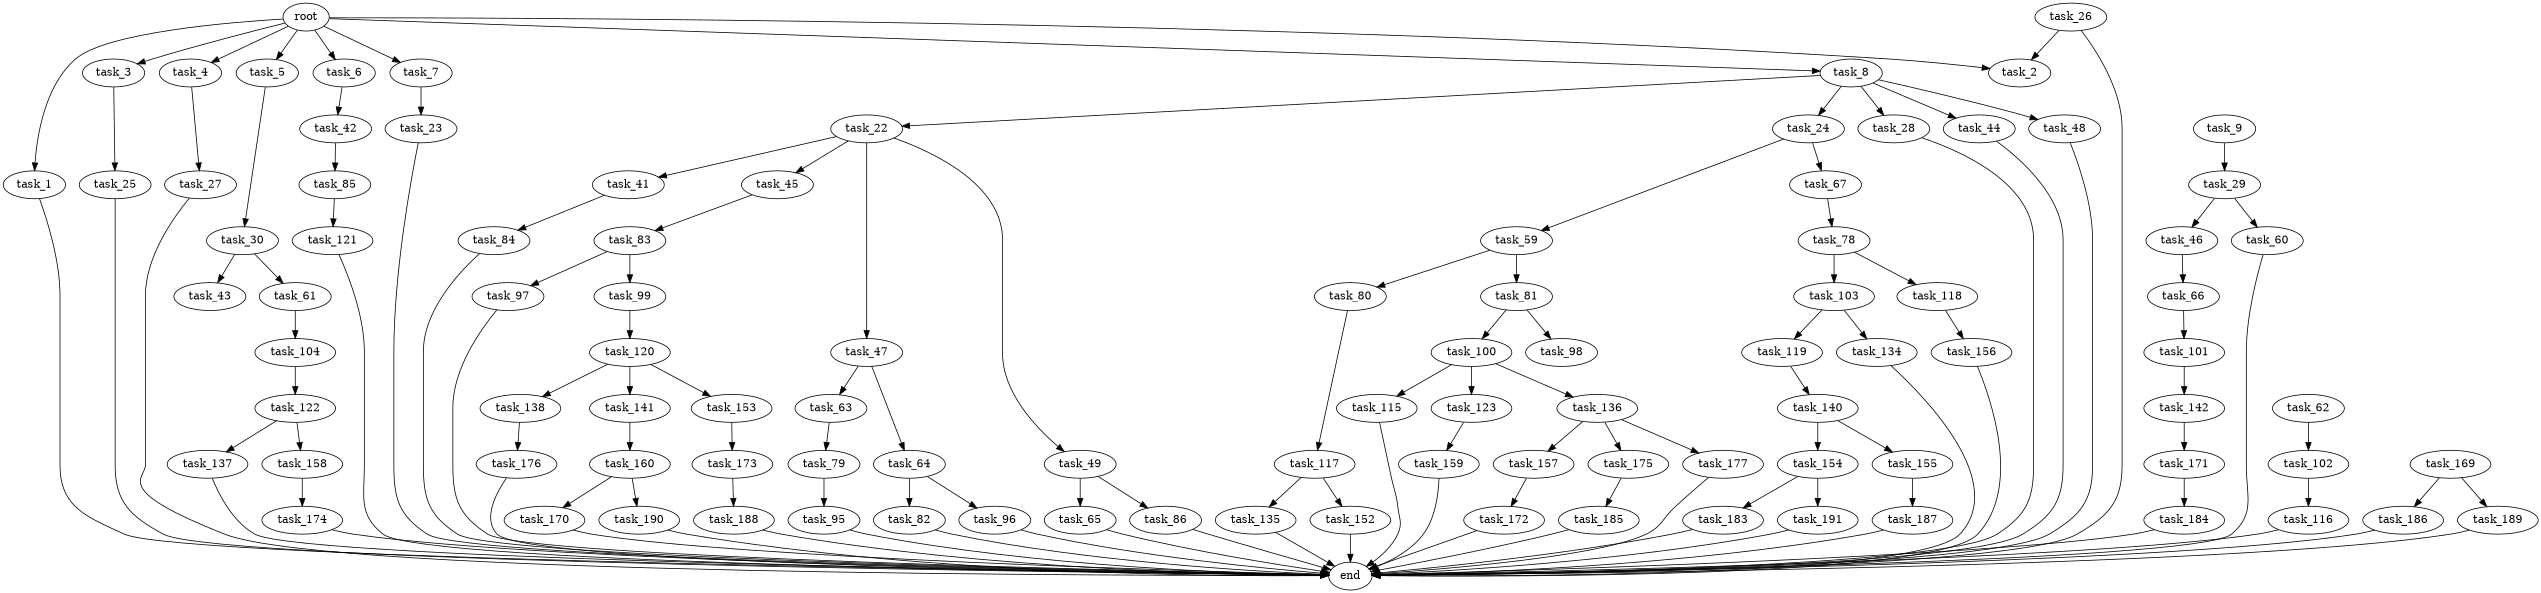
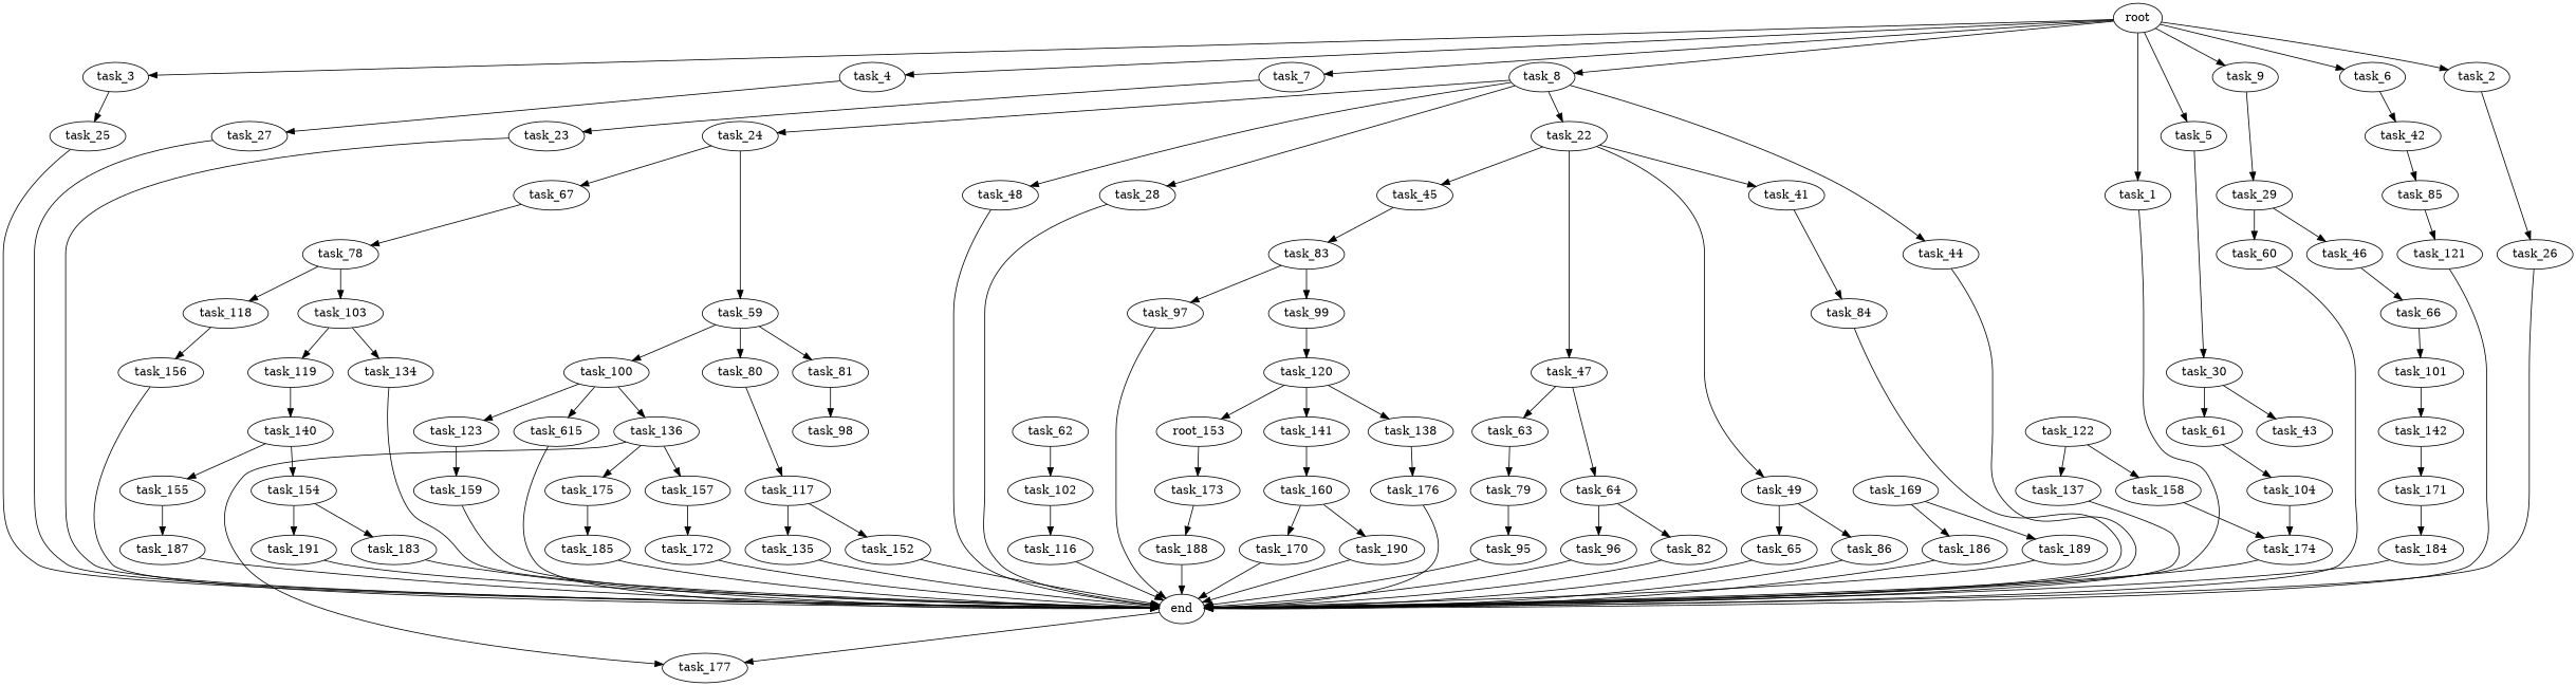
  digraph {
    root
    task_1
    task_2
    task_3
    task_4
    task_5
    task_6
    task_7
    task_8
    task_9
    end
    task_26
    task_25
    task_27
    task_30
    task_42
    task_23
    task_22
    task_24
    task_28
    task_44
    task_48
    task_29
    task_43
    task_61
    task_85
    task_41
    task_45
    task_47
    task_49
    task_59
    task_67
    task_46
    task_60
    task_84
    task_83
    task_63
    task_64
    task_65
    task_86
    task_80
    task_81
    task_100
    task_78
    task_66
    task_104
    task_121
    task_62
    task_102
    task_97
    task_99
    task_101
    task_79
    task_82
    task_96
    task_117
    task_98
-   task_115
+   task_115 [label=task_615]
    task_123
    task_136
    task_122
    task_116
    task_95
    task_142
    task_103
    task_118
    task_119
    task_134
    task_156
    task_135
    task_152
    task_120
    task_138
    task_141
-   task_153
+   task_153 [label=root_153]
    task_159
    task_157
    task_175
    task_177
    task_171
    task_140
    task_137
    task_158
    task_154
    task_155
    task_176
    task_160
    task_173
    task_174
    task_172
    task_185
    task_169
    task_186
    task_189
    task_183
    task_191
    task_187
    task_170
    task_190
    task_184
    task_188
    root -> task_1
    root -> task_2
    root -> task_3
    root -> task_4
    root -> task_5
    root -> task_6
    root -> task_7
    root -> task_8
+   root -> task_9
    task_1 -> end
-   task_26 -> task_2
+   task_2 -> task_26
    task_3 -> task_25
    task_4 -> task_27
    task_5 -> task_30
    task_6 -> task_42
    task_7 -> task_23
    task_8 -> task_22
    task_8 -> task_24
    task_8 -> task_28
    task_8 -> task_44
    task_8 -> task_48
    task_9 -> task_29
    task_26 -> end
    task_25 -> end
    task_27 -> end
    task_30 -> task_43
    task_30 -> task_61
    task_42 -> task_85
    task_23 -> end
    task_22 -> task_41
    task_22 -> task_45
    task_22 -> task_47
    task_22 -> task_49
    task_24 -> task_59
    task_24 -> task_67
    task_28 -> end
    task_44 -> end
    task_48 -> end
    task_29 -> task_46
    task_29 -> task_60
    task_61 -> task_104
    task_85 -> task_121
    task_41 -> task_84
    task_45 -> task_83
    task_47 -> task_63
    task_47 -> task_64
    task_49 -> task_65
    task_49 -> task_86
    task_59 -> task_80
    task_59 -> task_81
-   task_81 -> task_100
+   task_59 -> task_100
    task_67 -> task_78
    task_46 -> task_66
    task_60 -> end
    task_84 -> end
    task_83 -> task_97
    task_83 -> task_99
    task_63 -> task_79
    task_64 -> task_82
    task_64 -> task_96
    task_65 -> end
    task_86 -> end
    task_80 -> task_117
    task_81 -> task_98
    task_100 -> task_115
    task_100 -> task_123
    task_100 -> task_136
    task_78 -> task_103
    task_78 -> task_118
    task_66 -> task_101
-   task_104 -> task_122
+   task_104 -> task_174
    task_121 -> end
    task_62 -> task_102
    task_102 -> task_116
    task_97 -> end
    task_99 -> task_120
    task_101 -> task_142
    task_79 -> task_95
    task_82 -> end
    task_96 -> end
    task_117 -> task_135
    task_117 -> task_152
    task_115 -> end
    task_123 -> task_159
    task_136 -> task_157
    task_136 -> task_175
    task_136 -> task_177
    task_122 -> task_137
    task_122 -> task_158
    task_116 -> end
    task_95 -> end
    task_142 -> task_171
    task_103 -> task_119
    task_103 -> task_134
    task_118 -> task_156
    task_119 -> task_140
    task_134 -> end
    task_156 -> end
    task_135 -> end
    task_152 -> end
    task_120 -> task_138
    task_120 -> task_141
    task_120 -> task_153
    task_138 -> task_176
    task_141 -> task_160
    task_153 -> task_173
    task_159 -> end
    task_157 -> task_172
    task_175 -> task_185
-   task_177 -> end
+   end -> task_177
    task_171 -> task_184
    task_140 -> task_154
    task_140 -> task_155
    task_137 -> end
    task_158 -> task_174
    task_154 -> task_183
    task_154 -> task_191
    task_155 -> task_187
    task_176 -> end
    task_160 -> task_170
    task_160 -> task_190
    task_173 -> task_188
    task_174 -> end
    task_172 -> end
    task_185 -> end
    task_169 -> task_186
    task_169 -> task_189
    task_186 -> end
    task_189 -> end
    task_183 -> end
    task_191 -> end
    task_187 -> end
    task_170 -> end
    task_190 -> end
    task_184 -> end
    task_188 -> end
  }
